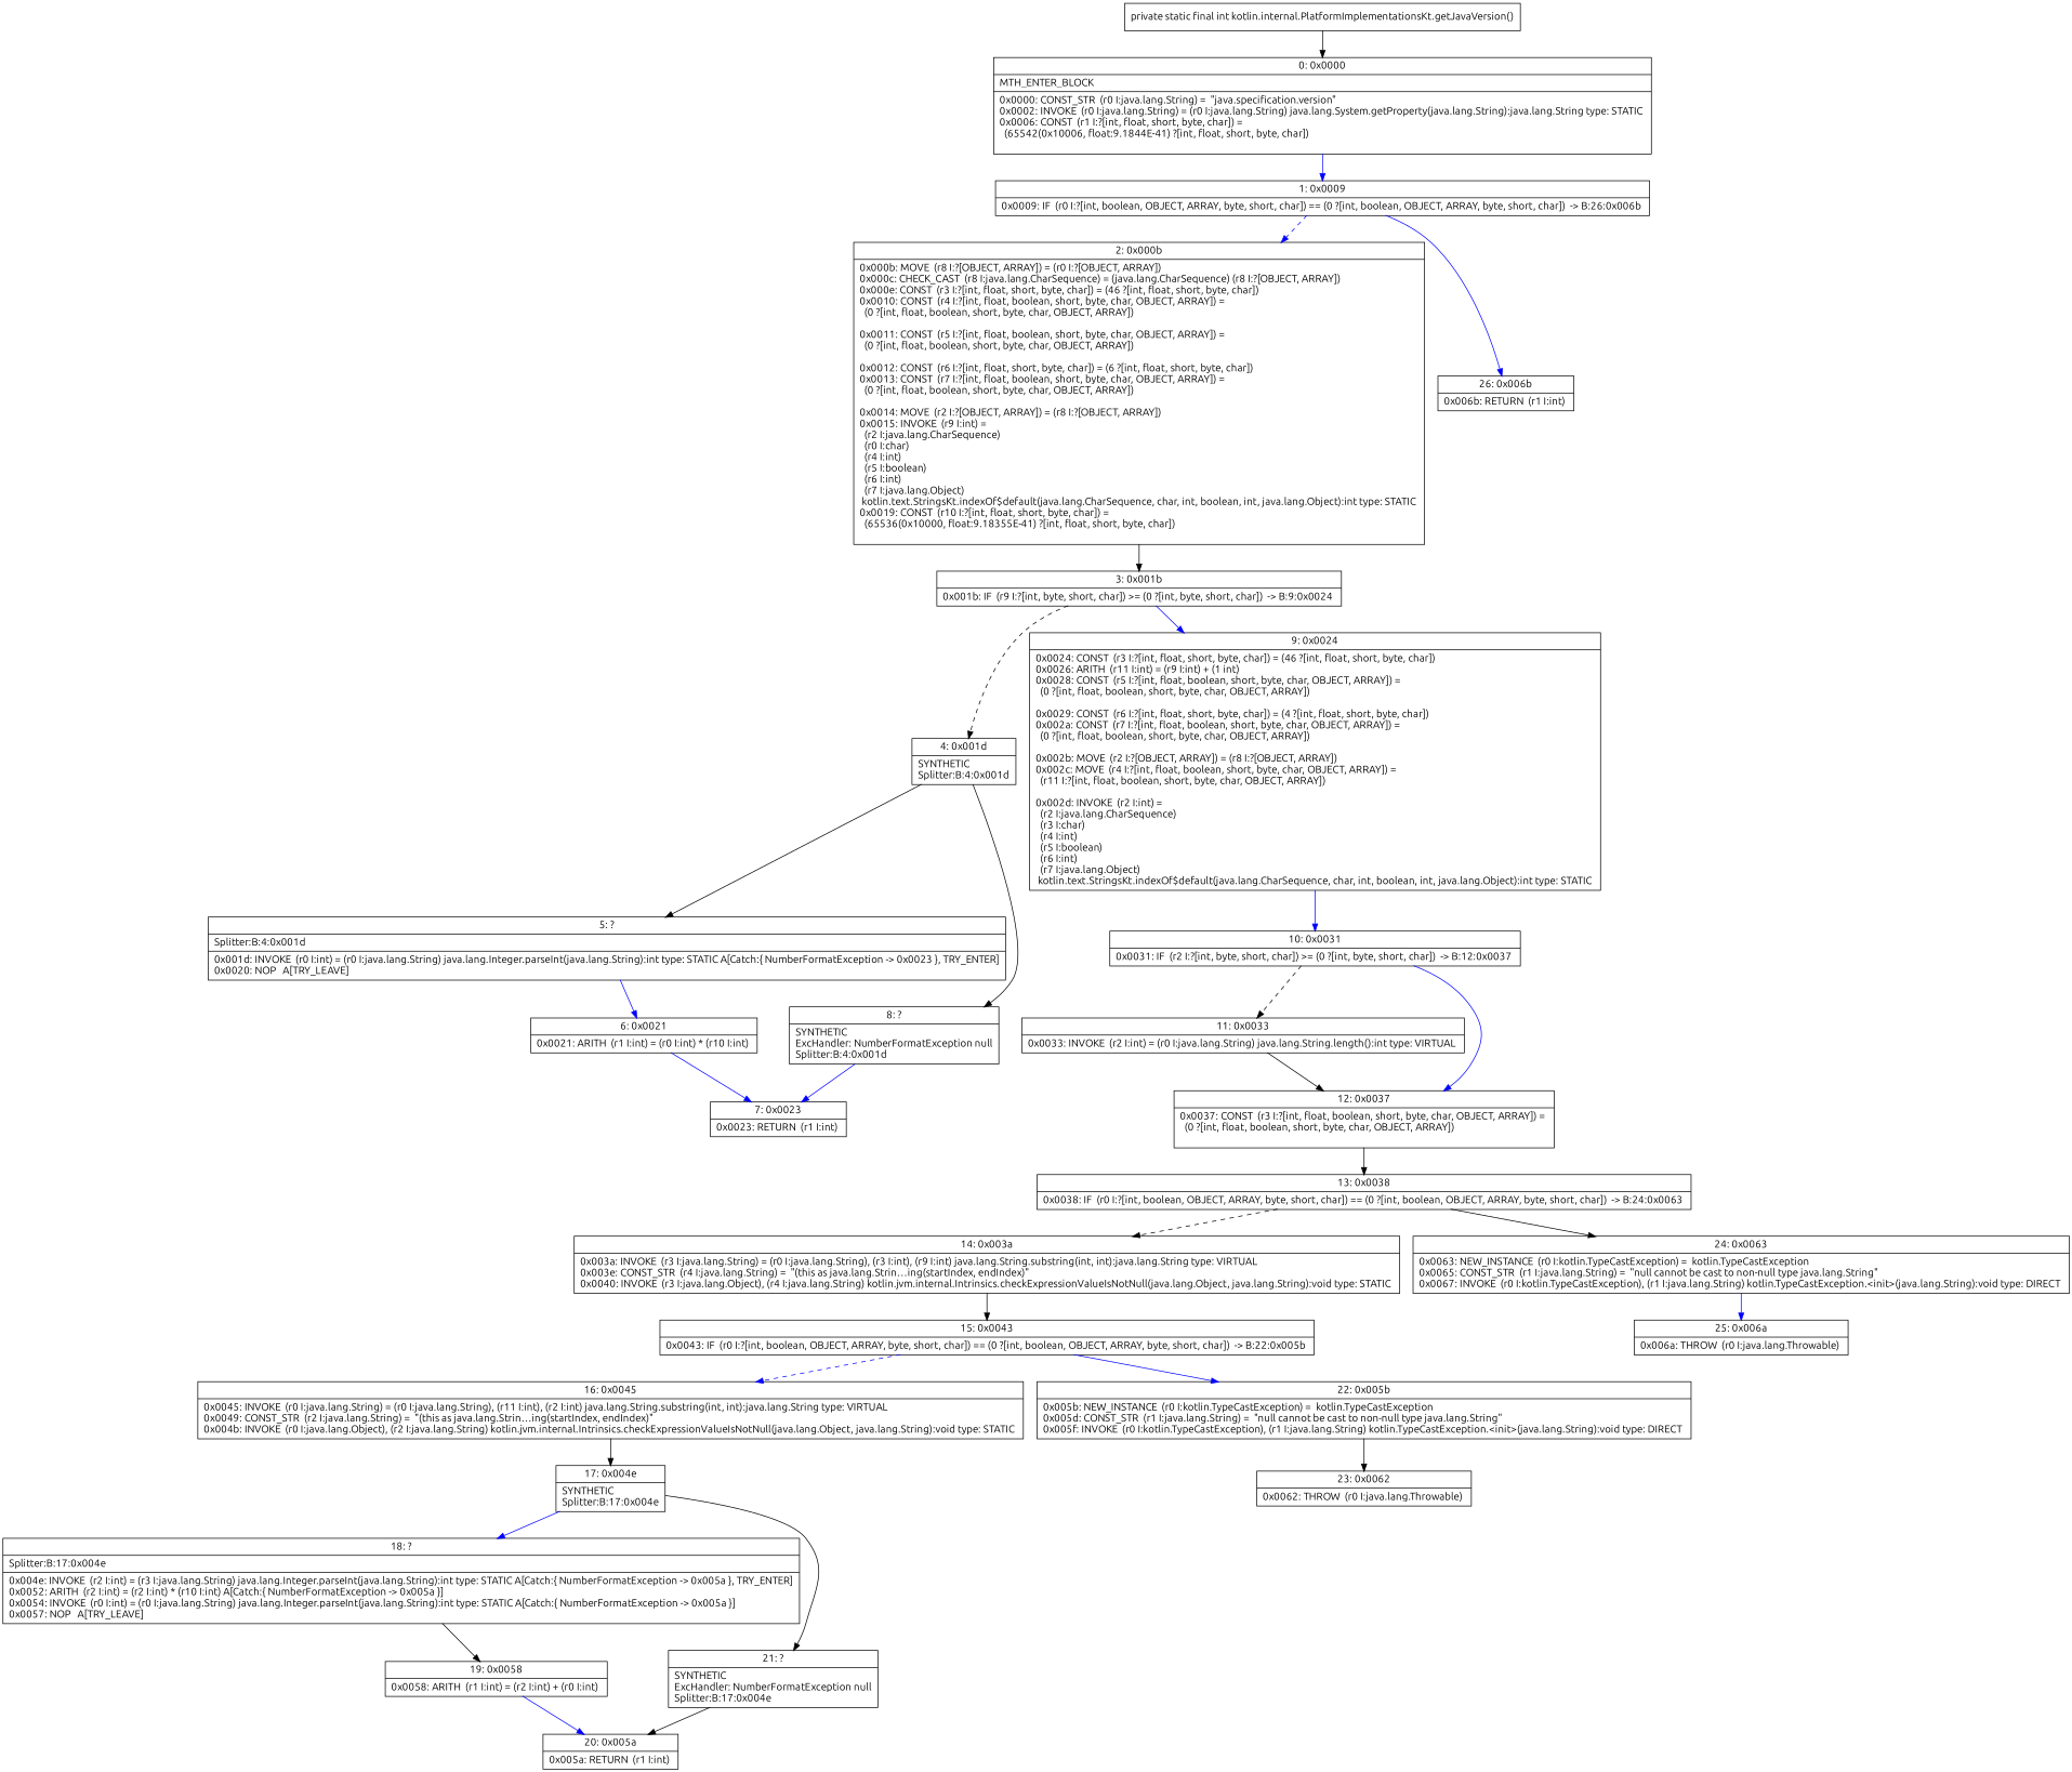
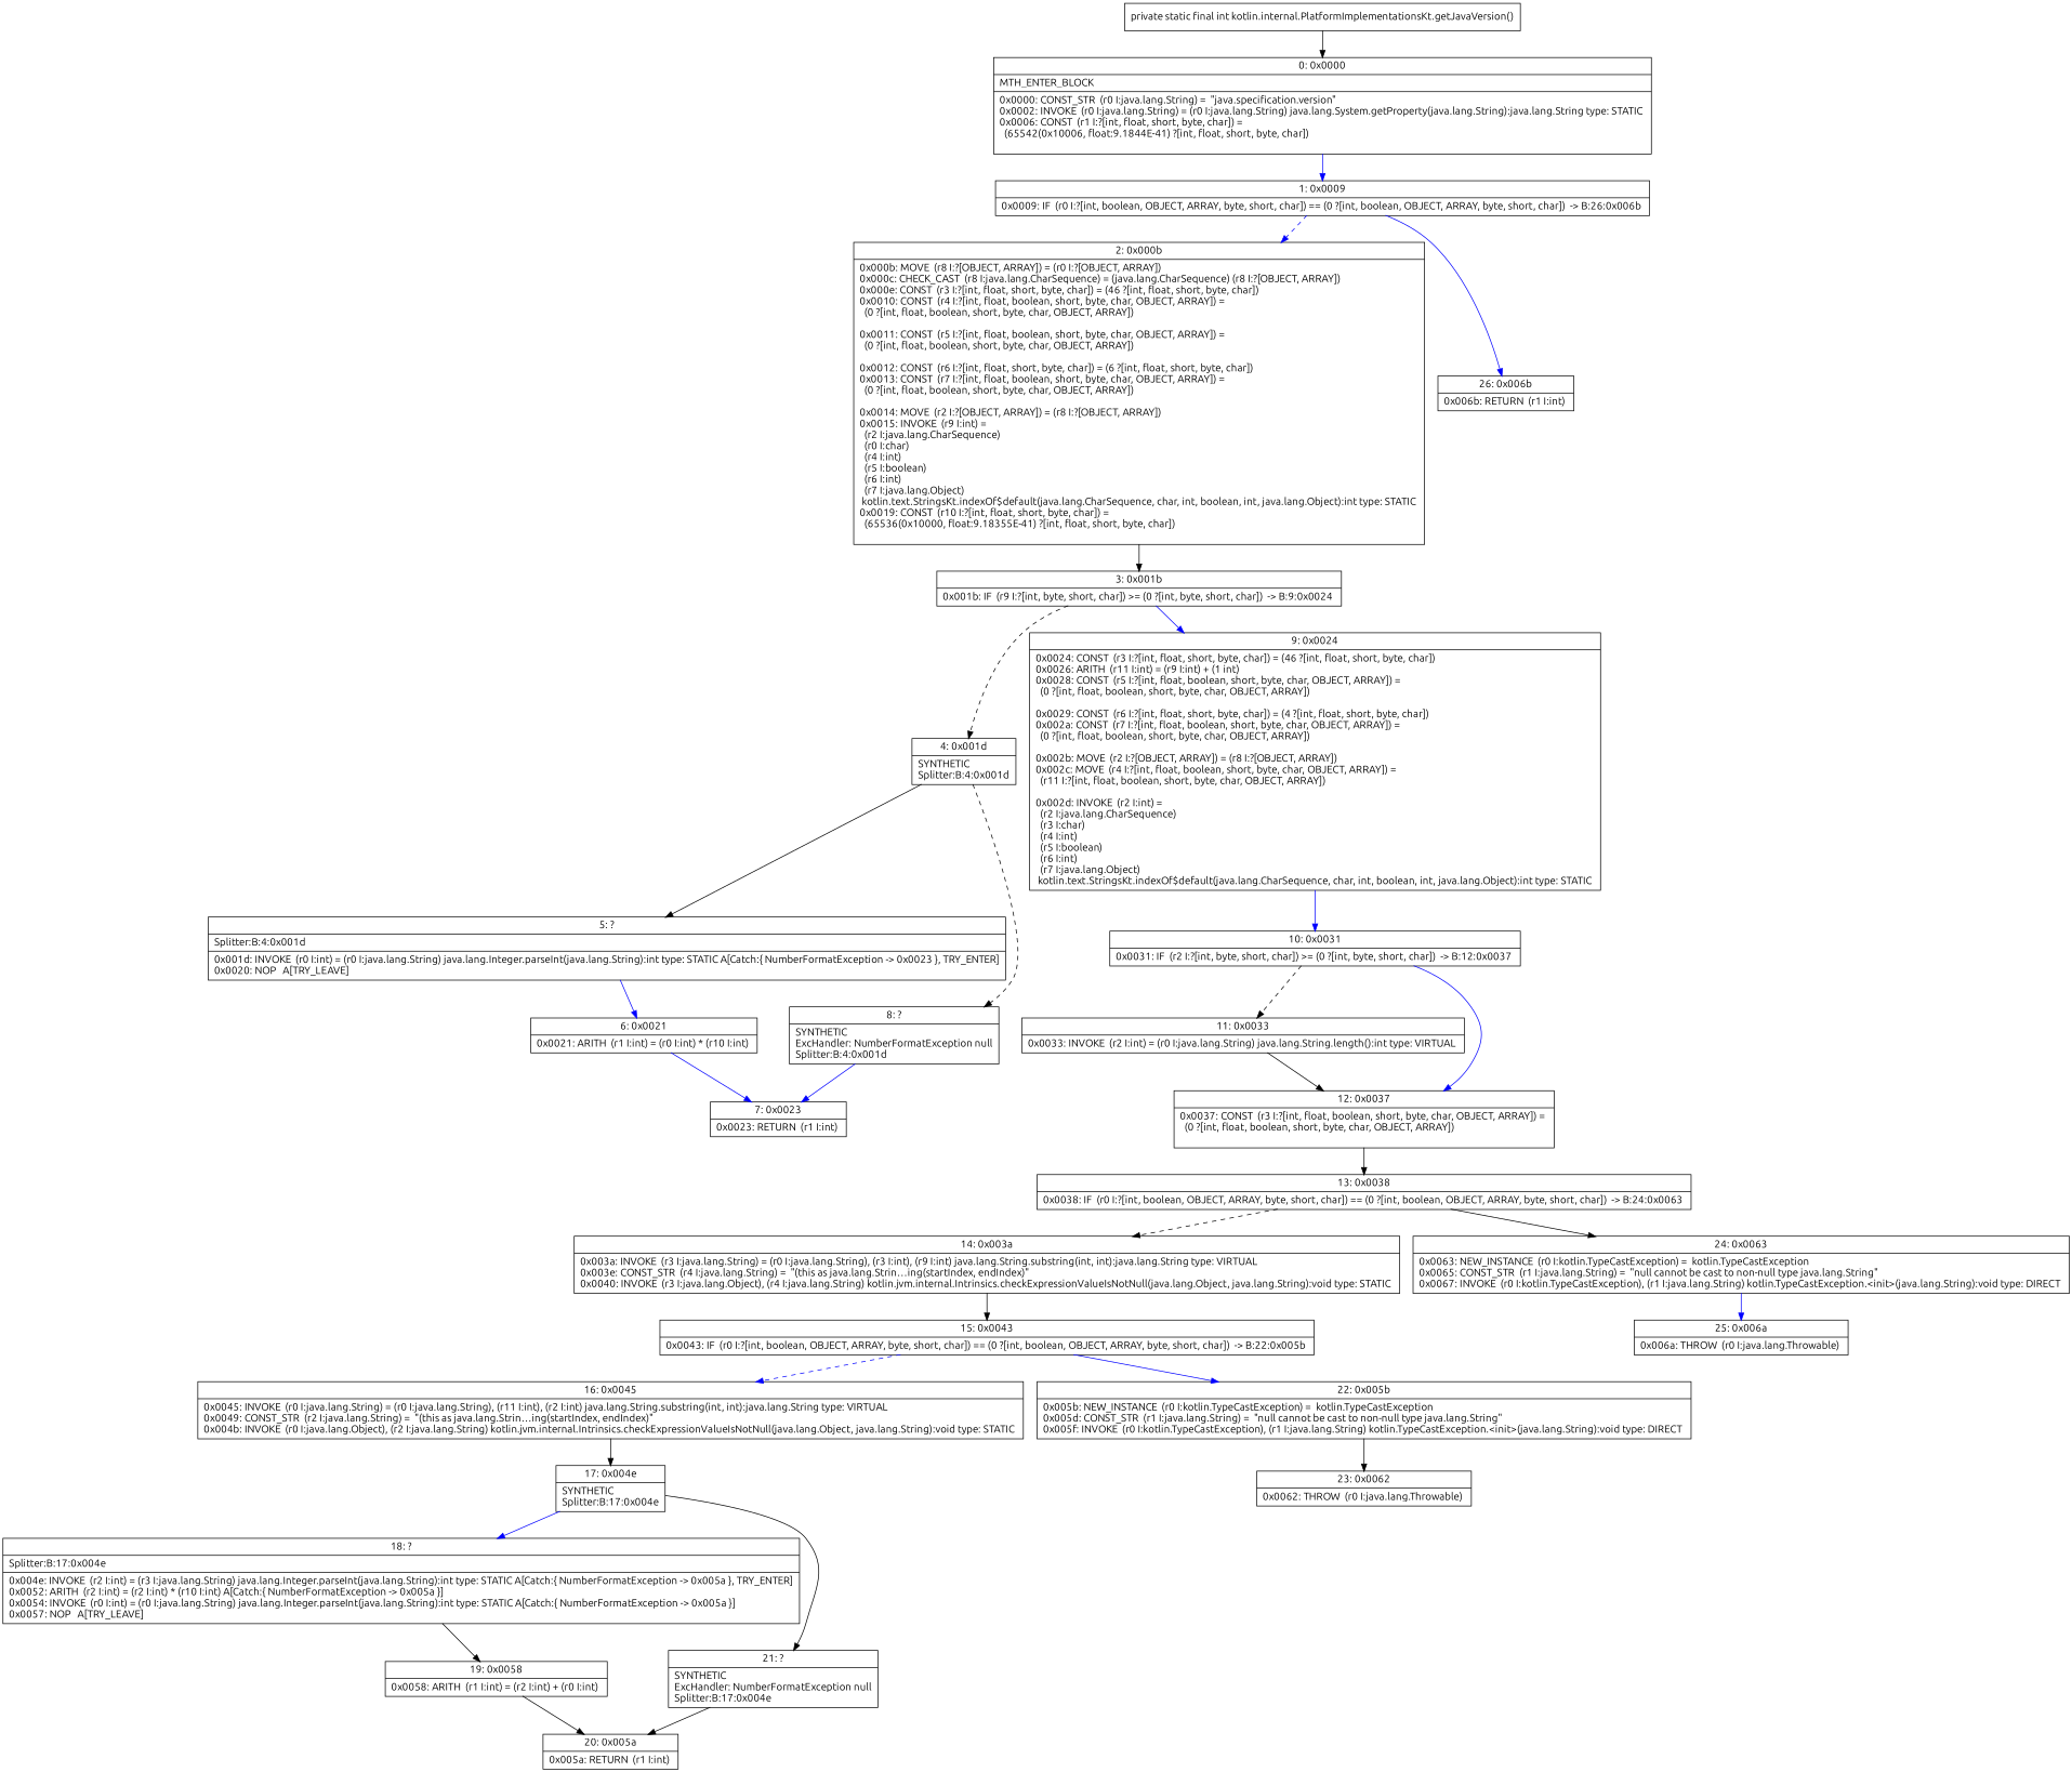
  digraph {
    fontname=Ubuntu
    node [fontname=Ubuntu shape=record]
    edge [color=black fontname=Ubuntu]
    n1 [label="{0\:\ 0x0000|MTH_ENTER_BLOCK\l|0x0000: CONST_STR  (r0 I:java.lang.String) =  \"java.specification.version\" \l0x0002: INVOKE  (r0 I:java.lang.String) = (r0 I:java.lang.String) java.lang.System.getProperty(java.lang.String):java.lang.String type: STATIC \l0x0006: CONST  (r1 I:?[int, float, short, byte, char]) = \l  (65542(0x10006, float:9.1844E\-41) ?[int, float, short, byte, char])\l \l}"]
    n2 [label="{1\:\ 0x0009|0x0009: IF  (r0 I:?[int, boolean, OBJECT, ARRAY, byte, short, char]) == (0 ?[int, boolean, OBJECT, ARRAY, byte, short, char])  \-\> B:26:0x006b \l}"]
    n3 [label="{2\:\ 0x000b|0x000b: MOVE  (r8 I:?[OBJECT, ARRAY]) = (r0 I:?[OBJECT, ARRAY]) \l0x000c: CHECK_CAST  (r8 I:java.lang.CharSequence) = (java.lang.CharSequence) (r8 I:?[OBJECT, ARRAY]) \l0x000e: CONST  (r3 I:?[int, float, short, byte, char]) = (46 ?[int, float, short, byte, char]) \l0x0010: CONST  (r4 I:?[int, float, boolean, short, byte, char, OBJECT, ARRAY]) = \l  (0 ?[int, float, boolean, short, byte, char, OBJECT, ARRAY])\l \l0x0011: CONST  (r5 I:?[int, float, boolean, short, byte, char, OBJECT, ARRAY]) = \l  (0 ?[int, float, boolean, short, byte, char, OBJECT, ARRAY])\l \l0x0012: CONST  (r6 I:?[int, float, short, byte, char]) = (6 ?[int, float, short, byte, char]) \l0x0013: CONST  (r7 I:?[int, float, boolean, short, byte, char, OBJECT, ARRAY]) = \l  (0 ?[int, float, boolean, short, byte, char, OBJECT, ARRAY])\l \l0x0014: MOVE  (r2 I:?[OBJECT, ARRAY]) = (r8 I:?[OBJECT, ARRAY]) \l0x0015: INVOKE  (r9 I:int) = \l  (r2 I:java.lang.CharSequence)\l  (r0 I:char)\l  (r4 I:int)\l  (r5 I:boolean)\l  (r6 I:int)\l  (r7 I:java.lang.Object)\l kotlin.text.StringsKt.indexOf$default(java.lang.CharSequence, char, int, boolean, int, java.lang.Object):int type: STATIC \l0x0019: CONST  (r10 I:?[int, float, short, byte, char]) = \l  (65536(0x10000, float:9.18355E\-41) ?[int, float, short, byte, char])\l \l}"]
    n4 [label="{26\:\ 0x006b|0x006b: RETURN  (r1 I:int) \l}"]
    n5 [label="{3\:\ 0x001b|0x001b: IF  (r9 I:?[int, byte, short, char]) \>= (0 ?[int, byte, short, char])  \-\> B:9:0x0024 \l}"]
    n6 [label="{4\:\ 0x001d|SYNTHETIC\lSplitter:B:4:0x001d\l}"]
    n7 [label="{9\:\ 0x0024|0x0024: CONST  (r3 I:?[int, float, short, byte, char]) = (46 ?[int, float, short, byte, char]) \l0x0026: ARITH  (r11 I:int) = (r9 I:int) + (1 int) \l0x0028: CONST  (r5 I:?[int, float, boolean, short, byte, char, OBJECT, ARRAY]) = \l  (0 ?[int, float, boolean, short, byte, char, OBJECT, ARRAY])\l \l0x0029: CONST  (r6 I:?[int, float, short, byte, char]) = (4 ?[int, float, short, byte, char]) \l0x002a: CONST  (r7 I:?[int, float, boolean, short, byte, char, OBJECT, ARRAY]) = \l  (0 ?[int, float, boolean, short, byte, char, OBJECT, ARRAY])\l \l0x002b: MOVE  (r2 I:?[OBJECT, ARRAY]) = (r8 I:?[OBJECT, ARRAY]) \l0x002c: MOVE  (r4 I:?[int, float, boolean, short, byte, char, OBJECT, ARRAY]) = \l  (r11 I:?[int, float, boolean, short, byte, char, OBJECT, ARRAY])\l \l0x002d: INVOKE  (r2 I:int) = \l  (r2 I:java.lang.CharSequence)\l  (r3 I:char)\l  (r4 I:int)\l  (r5 I:boolean)\l  (r6 I:int)\l  (r7 I:java.lang.Object)\l kotlin.text.StringsKt.indexOf$default(java.lang.CharSequence, char, int, boolean, int, java.lang.Object):int type: STATIC \l}"]
    n8 [label="{5\:\ ?|Splitter:B:4:0x001d\l|0x001d: INVOKE  (r0 I:int) = (r0 I:java.lang.String) java.lang.Integer.parseInt(java.lang.String):int type: STATIC A[Catch:\{ NumberFormatException \-\> 0x0023 \}, TRY_ENTER]\l0x0020: NOP   A[TRY_LEAVE]\l}"]
    n9 [label="{8\:\ ?|SYNTHETIC\lExcHandler: NumberFormatException null\lSplitter:B:4:0x001d\l}"]
    n10 [label="{10\:\ 0x0031|0x0031: IF  (r2 I:?[int, byte, short, char]) \>= (0 ?[int, byte, short, char])  \-\> B:12:0x0037 \l}"]
    n11 [label="{6\:\ 0x0021|0x0021: ARITH  (r1 I:int) = (r0 I:int) * (r10 I:int) \l}"]
    n12 [label="{7\:\ 0x0023|0x0023: RETURN  (r1 I:int) \l}"]
    n13 [label="{11\:\ 0x0033|0x0033: INVOKE  (r2 I:int) = (r0 I:java.lang.String) java.lang.String.length():int type: VIRTUAL \l}"]
    n14 [label="{12\:\ 0x0037|0x0037: CONST  (r3 I:?[int, float, boolean, short, byte, char, OBJECT, ARRAY]) = \l  (0 ?[int, float, boolean, short, byte, char, OBJECT, ARRAY])\l \l}"]
    n15 [label="{13\:\ 0x0038|0x0038: IF  (r0 I:?[int, boolean, OBJECT, ARRAY, byte, short, char]) == (0 ?[int, boolean, OBJECT, ARRAY, byte, short, char])  \-\> B:24:0x0063 \l}"]
    n16 [label="{14\:\ 0x003a|0x003a: INVOKE  (r3 I:java.lang.String) = (r0 I:java.lang.String), (r3 I:int), (r9 I:int) java.lang.String.substring(int, int):java.lang.String type: VIRTUAL \l0x003e: CONST_STR  (r4 I:java.lang.String) =  \"(this as java.lang.Strin…ing(startIndex, endIndex)\" \l0x0040: INVOKE  (r3 I:java.lang.Object), (r4 I:java.lang.String) kotlin.jvm.internal.Intrinsics.checkExpressionValueIsNotNull(java.lang.Object, java.lang.String):void type: STATIC \l}"]
    n17 [label="{24\:\ 0x0063|0x0063: NEW_INSTANCE  (r0 I:kotlin.TypeCastException) =  kotlin.TypeCastException \l0x0065: CONST_STR  (r1 I:java.lang.String) =  \"null cannot be cast to non\-null type java.lang.String\" \l0x0067: INVOKE  (r0 I:kotlin.TypeCastException), (r1 I:java.lang.String) kotlin.TypeCastException.\<init\>(java.lang.String):void type: DIRECT \l}"]
    n18 [label="{15\:\ 0x0043|0x0043: IF  (r0 I:?[int, boolean, OBJECT, ARRAY, byte, short, char]) == (0 ?[int, boolean, OBJECT, ARRAY, byte, short, char])  \-\> B:22:0x005b \l}"]
    n19 [label="{25\:\ 0x006a|0x006a: THROW  (r0 I:java.lang.Throwable) \l}"]
    n20 [label="{16\:\ 0x0045|0x0045: INVOKE  (r0 I:java.lang.String) = (r0 I:java.lang.String), (r11 I:int), (r2 I:int) java.lang.String.substring(int, int):java.lang.String type: VIRTUAL \l0x0049: CONST_STR  (r2 I:java.lang.String) =  \"(this as java.lang.Strin…ing(startIndex, endIndex)\" \l0x004b: INVOKE  (r0 I:java.lang.Object), (r2 I:java.lang.String) kotlin.jvm.internal.Intrinsics.checkExpressionValueIsNotNull(java.lang.Object, java.lang.String):void type: STATIC \l}"]
    n21 [label="{22\:\ 0x005b|0x005b: NEW_INSTANCE  (r0 I:kotlin.TypeCastException) =  kotlin.TypeCastException \l0x005d: CONST_STR  (r1 I:java.lang.String) =  \"null cannot be cast to non\-null type java.lang.String\" \l0x005f: INVOKE  (r0 I:kotlin.TypeCastException), (r1 I:java.lang.String) kotlin.TypeCastException.\<init\>(java.lang.String):void type: DIRECT \l}"]
    n22 [label="{17\:\ 0x004e|SYNTHETIC\lSplitter:B:17:0x004e\l}"]
    n23 [label="{23\:\ 0x0062|0x0062: THROW  (r0 I:java.lang.Throwable) \l}"]
    n24 [label="{18\:\ ?|Splitter:B:17:0x004e\l|0x004e: INVOKE  (r2 I:int) = (r3 I:java.lang.String) java.lang.Integer.parseInt(java.lang.String):int type: STATIC A[Catch:\{ NumberFormatException \-\> 0x005a \}, TRY_ENTER]\l0x0052: ARITH  (r2 I:int) = (r2 I:int) * (r10 I:int) A[Catch:\{ NumberFormatException \-\> 0x005a \}]\l0x0054: INVOKE  (r0 I:int) = (r0 I:java.lang.String) java.lang.Integer.parseInt(java.lang.String):int type: STATIC A[Catch:\{ NumberFormatException \-\> 0x005a \}]\l0x0057: NOP   A[TRY_LEAVE]\l}"]
    n25 [label="{21\:\ ?|SYNTHETIC\lExcHandler: NumberFormatException null\lSplitter:B:17:0x004e\l}"]
    n26 [label="{19\:\ 0x0058|0x0058: ARITH  (r1 I:int) = (r2 I:int) + (r0 I:int) \l}"]
    n27 [label="{20\:\ 0x005a|0x005a: RETURN  (r1 I:int) \l}"]
    n28 [label="{private static final int kotlin.internal.PlatformImplementationsKt.getJavaVersion() }"]
    n1 -> n2 [color=blue]
    n2 -> n3 [color=blue style=dashed]
    n2 -> n4 [color=blue]
    n3 -> n5
    n5 -> n6 [style=dashed]
    n5 -> n7 [color=blue]
    n6 -> n8
-   n6 -> n9
+   n6 -> n9 [style=dashed]
    n7 -> n10 [color=blue]
    n8 -> n11 [color=blue]
    n9 -> n12 [color=blue]
    n10 -> n13 [style=dashed]
    n10 -> n14 [color=blue]
    n11 -> n12 [color=blue]
    n13 -> n14
    n14 -> n15
    n15 -> n16 [style=dashed]
    n15 -> n17
    n16 -> n18
    n17 -> n19 [color=blue]
    n18 -> n20 [color=blue style=dashed]
    n18 -> n21 [color=blue]
    n20 -> n22
    n21 -> n23
    n22 -> n24 [color=blue]
    n22 -> n25
    n24 -> n26
    n25 -> n27
-   n26 -> n27 [color=blue]
+   n26 -> n27
    n28 -> n1
  }
